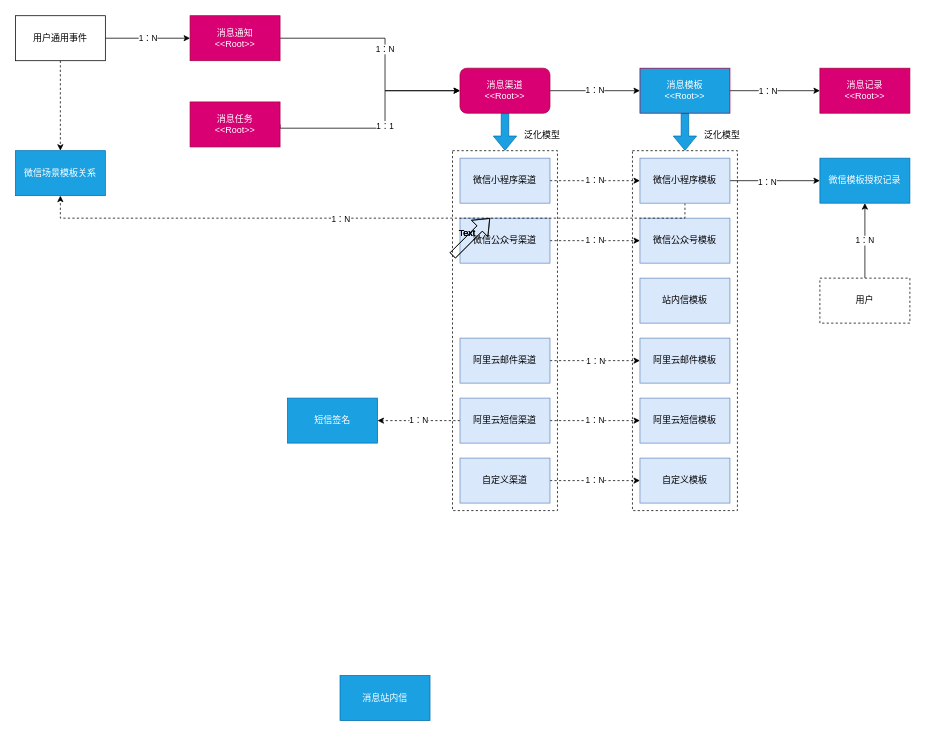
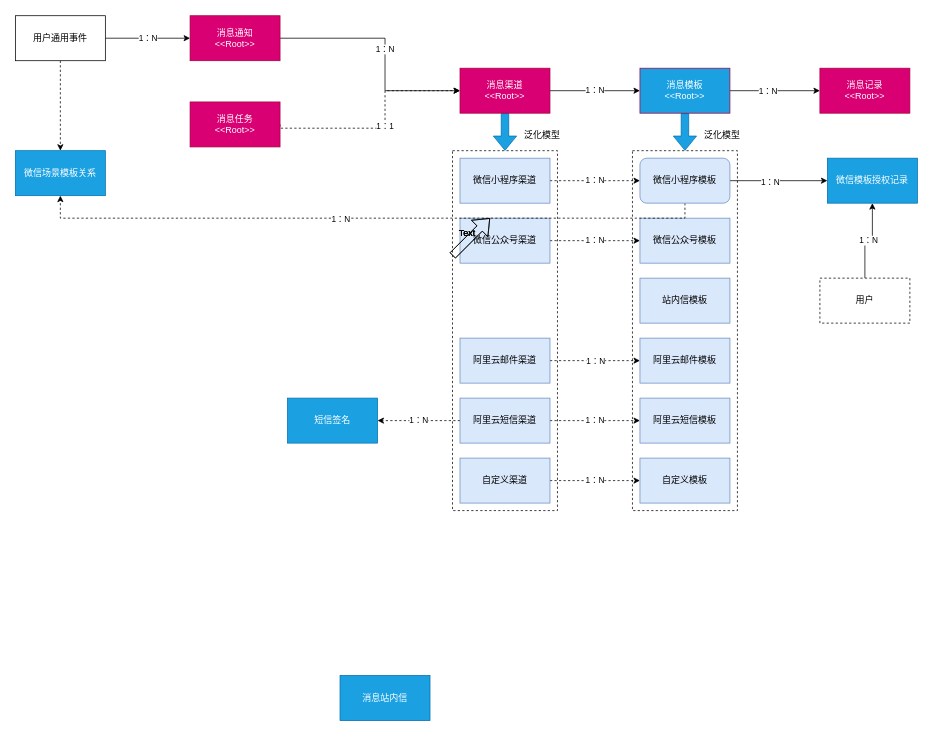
  <mxCell id="0" />
  <mxCell id="1" parent="0" />
  <mxCell id="2" value="1：N" style="edgeStyle=orthogonalEdgeStyle;rounded=0;orthogonalLoop=1;jettySize=auto;html=1;exitX=1;exitY=0.5;exitDx=0;exitDy=0;endArrow=classic;endFill=1;entryX=0;entryY=0.5;entryDx=0;entryDy=0;" parent="1" source="3" target="8" edge="1"><mxGeometry relative="1" as="geometry"><mxPoint x="623" y="80" as="targetPoint" /><Array as="points"><mxPoint x="513" y="50" /><mxPoint x="513" y="120" /></Array></mxGeometry></mxCell>
  <mxCell id="3" value="消息通知&lt;br&gt;&amp;lt;&amp;lt;Root&amp;gt;&amp;gt;" style="rounded=0;whiteSpace=wrap;html=1;fillColor=#d80073;strokeColor=#A50040;fontColor=#ffffff;" parent="1" vertex="1"><mxGeometry x="253" y="20" width="120" height="60" as="geometry" /></mxCell>
- <mxCell id="4" value="1：1" style="edgeStyle=orthogonalEdgeStyle;rounded=0;orthogonalLoop=1;jettySize=auto;html=1;exitX=1;exitY=0.5;exitDx=0;exitDy=0;endArrow=classic;endFill=1;entryX=0;entryY=0.5;entryDx=0;entryDy=0;" parent="1" source="5" target="8" edge="1"><mxGeometry relative="1" as="geometry"><mxPoint x="603" y="120" as="targetPoint" /><Array as="points"><mxPoint x="373" y="170" /><mxPoint x="513" y="170" /><mxPoint x="513" y="120" /></Array></mxGeometry></mxCell>
+ <mxCell id="4" value="1：1" style="edgeStyle=orthogonalEdgeStyle;rounded=0;orthogonalLoop=1;jettySize=auto;html=1;exitX=1;exitY=0.5;exitDx=0;exitDy=0;endArrow=classic;endFill=1;entryX=0;entryY=0.5;entryDx=0;entryDy=0;dashed=1;" parent="1" source="5" target="8" edge="1"><mxGeometry relative="1" as="geometry"><mxPoint x="603" y="120" as="targetPoint" /><Array as="points"><mxPoint x="373" y="170" /><mxPoint x="513" y="170" /><mxPoint x="513" y="120" /></Array></mxGeometry></mxCell>
  <mxCell id="5" value="消息任务&lt;br&gt;&amp;lt;&amp;lt;Root&amp;gt;&amp;gt;" style="rounded=0;whiteSpace=wrap;html=1;fillColor=#d80073;strokeColor=#A50040;fontColor=#ffffff;" parent="1" vertex="1"><mxGeometry x="253" y="135" width="120" height="60" as="geometry" /></mxCell>
  <mxCell id="6" value="1：N" style="edgeStyle=orthogonalEdgeStyle;rounded=0;orthogonalLoop=1;jettySize=auto;html=1;exitX=1;exitY=0.5;exitDx=0;exitDy=0;" edge="1" parent="1" source="8" target="12"><mxGeometry relative="1" as="geometry" /></mxCell>
  <mxCell id="7" style="edgeStyle=orthogonalEdgeStyle;rounded=0;orthogonalLoop=1;jettySize=auto;html=1;exitX=0.5;exitY=1;exitDx=0;exitDy=0;shape=flexArrow;fillColor=#1ba1e2;strokeColor=#006EAF;endSize=6;startSize=6;" edge="1" parent="1" source="8" target="45"><mxGeometry relative="1" as="geometry" /></mxCell>
- <mxCell id="8" value="消息渠道&lt;br&gt;&amp;lt;&amp;lt;Root&amp;gt;&amp;gt;" style="whiteSpace=wrap;html=1;fillColor=#d80073;strokeColor=#A50040;fontColor=#ffffff;rounded=1;" parent="1" vertex="1"><mxGeometry x="613" y="90" width="120" height="60" as="geometry" /></mxCell>
+ <mxCell id="8" value="消息渠道&lt;br&gt;&amp;lt;&amp;lt;Root&amp;gt;&amp;gt;" style="rounded=0;whiteSpace=wrap;html=1;fillColor=#d80073;strokeColor=#A50040;fontColor=#ffffff;" parent="1" vertex="1"><mxGeometry x="613" y="90" width="120" height="60" as="geometry" /></mxCell>
  <mxCell id="9" style="edgeStyle=orthogonalEdgeStyle;rounded=0;orthogonalLoop=1;jettySize=auto;html=1;exitX=1;exitY=0.5;exitDx=0;exitDy=0;" edge="1" parent="1" source="12" target="13"><mxGeometry relative="1" as="geometry" /></mxCell>
  <mxCell id="10" value="1：N" style="edgeLabel;html=1;align=center;verticalAlign=middle;resizable=0;points=[];" vertex="1" connectable="0" parent="9"><mxGeometry x="-0.333" y="-4" relative="1" as="geometry"><mxPoint x="10" y="-4" as="offset" /></mxGeometry></mxCell>
  <mxCell id="11" style="edgeStyle=orthogonalEdgeStyle;shape=flexArrow;rounded=0;orthogonalLoop=1;jettySize=auto;html=1;exitX=0.5;exitY=1;exitDx=0;exitDy=0;startSize=6;endSize=6;fillColor=#1ba1e2;strokeColor=#006EAF;" edge="1" parent="1" source="12" target="46"><mxGeometry relative="1" as="geometry" /></mxCell>
  <mxCell id="12" value="消息模板&lt;br&gt;&amp;lt;&amp;lt;Root&amp;gt;&amp;gt;" style="rounded=0;whiteSpace=wrap;html=1;fillColor=#1ba1e2;strokeColor=#A50040;fontColor=#ffffff;" parent="1" vertex="1"><mxGeometry x="853" y="90" width="120" height="60" as="geometry" /></mxCell>
  <mxCell id="13" value="消息记录&lt;br&gt;&amp;lt;&amp;lt;Root&amp;gt;&amp;gt;" style="rounded=0;whiteSpace=wrap;html=1;fillColor=#d80073;strokeColor=#A50040;fontColor=#ffffff;" parent="1" vertex="1"><mxGeometry x="1093" y="90" width="120" height="60" as="geometry" /></mxCell>
  <mxCell id="14" value="短信签名" style="rounded=0;whiteSpace=wrap;html=1;fillColor=#1ba1e2;strokeColor=#006EAF;fontColor=#ffffff;" parent="1" vertex="1"><mxGeometry x="383" y="530" width="120" height="60" as="geometry" /></mxCell>
  <mxCell id="15" value="消息站内信" style="rounded=0;whiteSpace=wrap;html=1;fillColor=#1ba1e2;strokeColor=#006EAF;fontColor=#ffffff;" parent="1" vertex="1"><mxGeometry x="453" y="900" width="120" height="60" as="geometry" /></mxCell>
  <mxCell id="16" value="1：N" style="edgeStyle=orthogonalEdgeStyle;rounded=0;orthogonalLoop=1;jettySize=auto;html=1;exitX=1;exitY=0.5;exitDx=0;exitDy=0;endArrow=classic;endFill=1;" parent="1" source="18" target="3" edge="1"><mxGeometry relative="1" as="geometry" /></mxCell>
  <mxCell id="17" style="edgeStyle=orthogonalEdgeStyle;rounded=0;orthogonalLoop=1;jettySize=auto;html=1;dashed=1;" edge="1" parent="1" source="18" target="19"><mxGeometry relative="1" as="geometry"><Array as="points"><mxPoint x="80" y="150" /><mxPoint x="80" y="150" /></Array></mxGeometry></mxCell>
  <mxCell id="18" value="用户通用事件" style="rounded=0;whiteSpace=wrap;html=1;dashed=0;" parent="1" vertex="1"><mxGeometry x="20" y="20" width="120" height="60" as="geometry" /></mxCell>
  <mxCell id="19" value="微信场景模板关系" style="rounded=0;whiteSpace=wrap;html=1;fillColor=#1ba1e2;strokeColor=#006EAF;fontColor=#ffffff;" parent="1" vertex="1"><mxGeometry x="20" y="200" width="120" height="60" as="geometry" /></mxCell>
- <mxCell id="20" value="微信模板授权记录" style="rounded=0;whiteSpace=wrap;html=1;fillColor=#1ba1e2;strokeColor=#006EAF;fontColor=#ffffff;" parent="1" vertex="1"><mxGeometry x="1093" y="210" width="120" height="60" as="geometry" /></mxCell>
+ <mxCell id="20" value="微信模板授权记录" style="rounded=0;whiteSpace=wrap;html=1;fillColor=#1ba1e2;strokeColor=#006EAF;fontColor=#ffffff;" parent="1" vertex="1"><mxGeometry x="1103" y="210" width="120" height="60" as="geometry" /></mxCell>
  <mxCell id="21" value="1：N" style="edgeStyle=orthogonalEdgeStyle;rounded=0;orthogonalLoop=1;jettySize=auto;html=1;exitX=0;exitY=0.5;exitDx=0;exitDy=0;dashed=1;" edge="1" parent="1" source="23" target="14"><mxGeometry relative="1" as="geometry" /></mxCell>
  <mxCell id="22" value="1：N" style="edgeStyle=orthogonalEdgeStyle;rounded=0;orthogonalLoop=1;jettySize=auto;html=1;exitX=1;exitY=0.5;exitDx=0;exitDy=0;dashed=1;" edge="1" parent="1" source="23" target="33"><mxGeometry relative="1" as="geometry" /></mxCell>
  <mxCell id="23" value="阿里云短信渠道" style="rounded=0;whiteSpace=wrap;html=1;fillColor=#dae8fc;strokeColor=#6c8ebf;" vertex="1" parent="1"><mxGeometry x="613" y="530" width="120" height="60" as="geometry" /></mxCell>
  <mxCell id="24" value="1：N" style="edgeStyle=orthogonalEdgeStyle;rounded=0;orthogonalLoop=1;jettySize=auto;html=1;exitX=1;exitY=0.5;exitDx=0;exitDy=0;dashed=1;" edge="1" parent="1" source="25" target="35"><mxGeometry relative="1" as="geometry" /></mxCell>
  <mxCell id="25" value="微信公众号渠道" style="rounded=0;whiteSpace=wrap;html=1;fillColor=#dae8fc;strokeColor=#6c8ebf;" vertex="1" parent="1"><mxGeometry x="613" y="290" width="120" height="60" as="geometry" /></mxCell>
  <mxCell id="26" value="1：N" style="edgeStyle=orthogonalEdgeStyle;rounded=0;orthogonalLoop=1;jettySize=auto;html=1;exitX=1;exitY=0.5;exitDx=0;exitDy=0;dashed=1;" edge="1" parent="1" source="27" target="40"><mxGeometry relative="1" as="geometry" /></mxCell>
  <mxCell id="27" value="微信小程序渠道" style="rounded=0;whiteSpace=wrap;html=1;fillColor=#dae8fc;strokeColor=#6c8ebf;" vertex="1" parent="1"><mxGeometry x="613" y="210" width="120" height="60" as="geometry" /></mxCell>
  <mxCell id="28" style="edgeStyle=orthogonalEdgeStyle;rounded=0;orthogonalLoop=1;jettySize=auto;html=1;exitX=1;exitY=0.5;exitDx=0;exitDy=0;dashed=1;" edge="1" parent="1" source="30" target="34"><mxGeometry relative="1" as="geometry" /></mxCell>
  <mxCell id="29" value="1：N" style="edgeLabel;html=1;align=center;verticalAlign=middle;resizable=0;points=[];" vertex="1" connectable="0" parent="28"><mxGeometry x="-0.283" y="1" relative="1" as="geometry"><mxPoint x="17" y="1" as="offset" /></mxGeometry></mxCell>
  <mxCell id="30" value="阿里云邮件渠道" style="rounded=0;whiteSpace=wrap;html=1;fillColor=#dae8fc;strokeColor=#6c8ebf;" vertex="1" parent="1"><mxGeometry x="613" y="450" width="120" height="60" as="geometry" /></mxCell>
  <mxCell id="31" value="1：N" style="edgeStyle=orthogonalEdgeStyle;rounded=0;orthogonalLoop=1;jettySize=auto;html=1;exitX=1;exitY=0.5;exitDx=0;exitDy=0;dashed=1;" edge="1" parent="1" source="32" target="42"><mxGeometry relative="1" as="geometry" /></mxCell>
  <mxCell id="32" value="自定义渠道" style="rounded=0;whiteSpace=wrap;html=1;fillColor=#dae8fc;strokeColor=#6c8ebf;" vertex="1" parent="1"><mxGeometry x="613" y="610" width="120" height="60" as="geometry" /></mxCell>
  <mxCell id="33" value="阿里云短信模板" style="rounded=0;whiteSpace=wrap;html=1;fillColor=#dae8fc;strokeColor=#6c8ebf;" vertex="1" parent="1"><mxGeometry x="853" y="530" width="120" height="60" as="geometry" /></mxCell>
  <mxCell id="34" value="阿里云邮件模板" style="rounded=0;whiteSpace=wrap;html=1;fillColor=#dae8fc;strokeColor=#6c8ebf;" vertex="1" parent="1"><mxGeometry x="853" y="450" width="120" height="60" as="geometry" /></mxCell>
  <mxCell id="35" value="微信公众号模板" style="rounded=0;whiteSpace=wrap;html=1;fillColor=#dae8fc;strokeColor=#6c8ebf;" vertex="1" parent="1"><mxGeometry x="853" y="290" width="120" height="60" as="geometry" /></mxCell>
  <mxCell id="36" style="edgeStyle=orthogonalEdgeStyle;rounded=0;orthogonalLoop=1;jettySize=auto;html=1;exitX=0.5;exitY=1;exitDx=0;exitDy=0;entryX=0.5;entryY=1;entryDx=0;entryDy=0;dashed=1;" edge="1" parent="1" source="40" target="19"><mxGeometry relative="1" as="geometry"><Array as="points"><mxPoint x="913" y="290" /><mxPoint x="80" y="290" /></Array></mxGeometry></mxCell>
  <mxCell id="37" value="1：N" style="edgeLabel;html=1;align=center;verticalAlign=middle;resizable=0;points=[];" vertex="1" connectable="0" parent="36"><mxGeometry x="0.42" y="1" relative="1" as="geometry"><mxPoint x="147" y="-1" as="offset" /></mxGeometry></mxCell>
  <mxCell id="38" style="edgeStyle=orthogonalEdgeStyle;rounded=0;orthogonalLoop=1;jettySize=auto;html=1;exitX=1;exitY=0.5;exitDx=0;exitDy=0;" edge="1" parent="1" source="40" target="20"><mxGeometry relative="1" as="geometry" /></mxCell>
  <mxCell id="39" value="1：N" style="edgeLabel;html=1;align=center;verticalAlign=middle;resizable=0;points=[];" vertex="1" connectable="0" parent="38"><mxGeometry x="-0.183" y="-1" relative="1" as="geometry"><mxPoint as="offset" /></mxGeometry></mxCell>
- <mxCell id="40" value="微信小程序模板" style="rounded=0;whiteSpace=wrap;html=1;fillColor=#dae8fc;strokeColor=#6c8ebf;" vertex="1" parent="1"><mxGeometry x="853" y="210" width="120" height="60" as="geometry" /></mxCell>
+ <mxCell id="40" value="微信小程序模板" style="whiteSpace=wrap;html=1;fillColor=#dae8fc;strokeColor=#6c8ebf;rounded=1;" vertex="1" parent="1"><mxGeometry x="853" y="210" width="120" height="60" as="geometry" /></mxCell>
  <mxCell id="41" value="站内信模板" style="rounded=0;whiteSpace=wrap;html=1;fillColor=#dae8fc;strokeColor=#6c8ebf;" vertex="1" parent="1"><mxGeometry x="853" y="370" width="120" height="60" as="geometry" /></mxCell>
  <mxCell id="42" value="自定义模板" style="rounded=0;whiteSpace=wrap;html=1;fillColor=#dae8fc;strokeColor=#6c8ebf;" vertex="1" parent="1"><mxGeometry x="853" y="610" width="120" height="60" as="geometry" /></mxCell>
  <mxCell id="43" value="1：N" style="edgeStyle=orthogonalEdgeStyle;rounded=0;orthogonalLoop=1;jettySize=auto;html=1;exitX=0.5;exitY=0;exitDx=0;exitDy=0;entryX=0.5;entryY=1;entryDx=0;entryDy=0;" edge="1" parent="1" source="44" target="20"><mxGeometry relative="1" as="geometry" /></mxCell>
  <mxCell id="44" value="用户" style="rounded=0;whiteSpace=wrap;html=1;dashed=1;" vertex="1" parent="1"><mxGeometry x="1093" y="370" width="120" height="60" as="geometry" /></mxCell>
  <mxCell id="45" value="" style="rounded=0;whiteSpace=wrap;html=1;fillColor=none;dashed=1;" vertex="1" parent="1"><mxGeometry x="603" y="200" width="140" height="480" as="geometry" /></mxCell>
  <mxCell id="46" value="" style="rounded=0;whiteSpace=wrap;html=1;fillColor=none;dashed=1;" vertex="1" parent="1"><mxGeometry x="843" y="200" width="140" height="480" as="geometry" /></mxCell>
  <mxCell id="47" value="" style="shape=flexArrow;endArrow=classic;html=1;" edge="1" parent="1"><mxGeometry width="50" height="50" relative="1" as="geometry"><mxPoint x="603" y="340" as="sourcePoint" /><mxPoint x="653" y="290" as="targetPoint" /></mxGeometry></mxCell>
  <mxCell id="48" value="" style="shape=flexArrow;endArrow=classic;html=1;startSize=6;endSize=6;" edge="1" parent="1"><mxGeometry width="50" height="50" relative="1" as="geometry"><mxPoint x="603" y="340" as="sourcePoint" /><mxPoint x="653" y="290" as="targetPoint" /></mxGeometry></mxCell>
  <mxCell id="49" value="Text" style="text;html=1;strokeColor=none;fillColor=none;align=center;verticalAlign=middle;whiteSpace=wrap;rounded=0;dashed=1;" vertex="1" parent="1"><mxGeometry x="603" y="300" width="40" height="20" as="geometry" /></mxCell>
  <mxCell id="50" value="Text" style="text;html=1;strokeColor=none;fillColor=none;align=center;verticalAlign=middle;whiteSpace=wrap;rounded=0;dashed=1;" vertex="1" parent="1"><mxGeometry x="603" y="300" width="40" height="20" as="geometry" /></mxCell>
  <mxCell id="51" value="Text" style="text;html=1;strokeColor=none;fillColor=none;align=center;verticalAlign=middle;whiteSpace=wrap;rounded=0;dashed=1;" vertex="1" parent="1"><mxGeometry x="603" y="300" width="40" height="20" as="geometry" /></mxCell>
  <mxCell id="52" value="泛化模型" style="text;html=1;strokeColor=none;fillColor=none;align=center;verticalAlign=middle;whiteSpace=wrap;rounded=0;dashed=1;" vertex="1" parent="1"><mxGeometry x="693" y="170" width="60" height="20" as="geometry" /></mxCell>
  <mxCell id="53" value="泛化模型" style="text;html=1;strokeColor=none;fillColor=none;align=center;verticalAlign=middle;whiteSpace=wrap;rounded=0;dashed=1;" vertex="1" parent="1"><mxGeometry x="933" y="170" width="60" height="20" as="geometry" /></mxCell>
